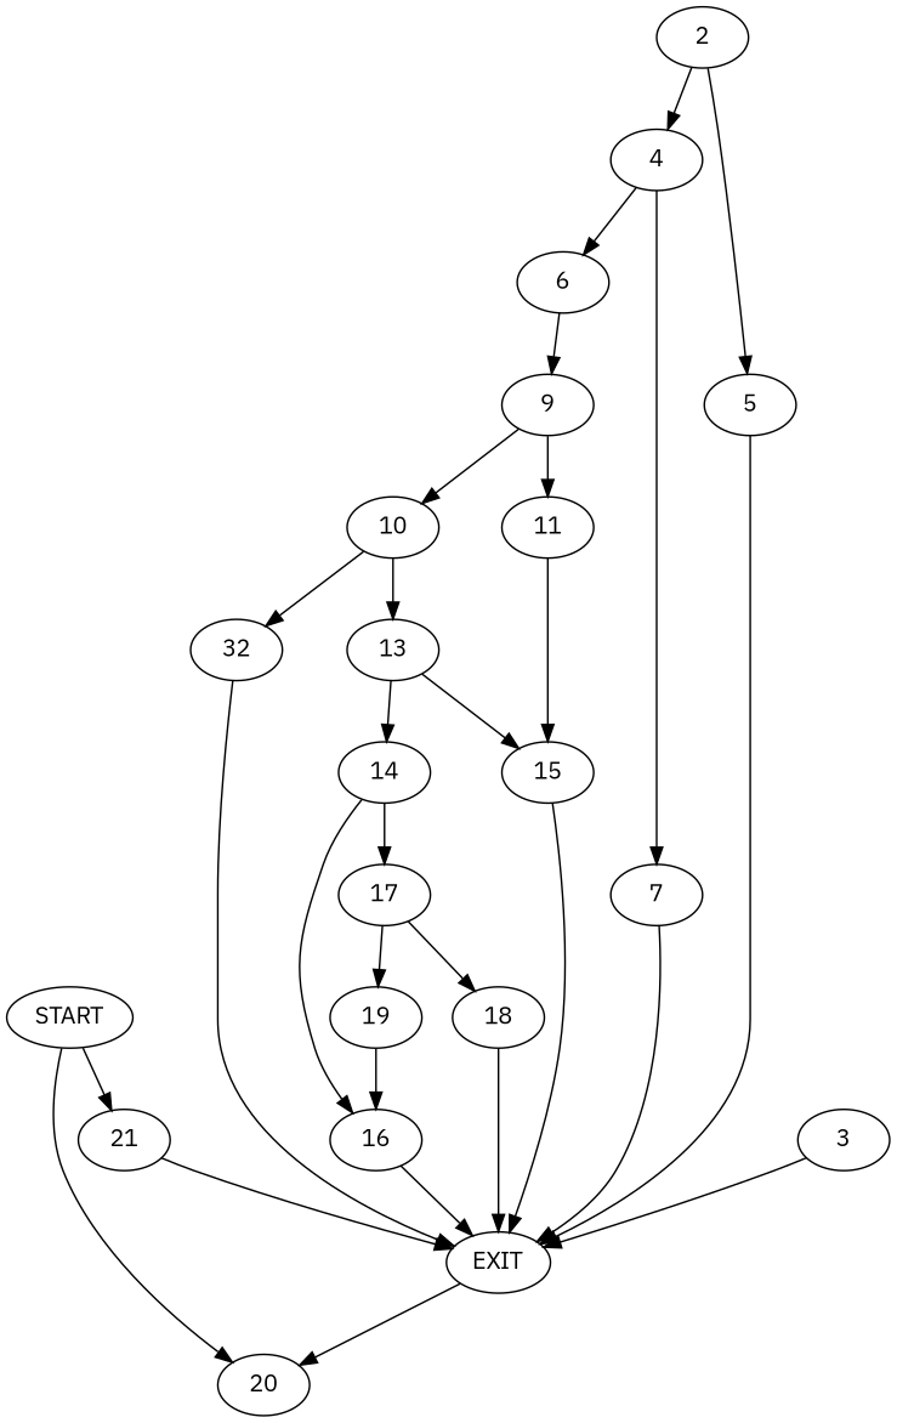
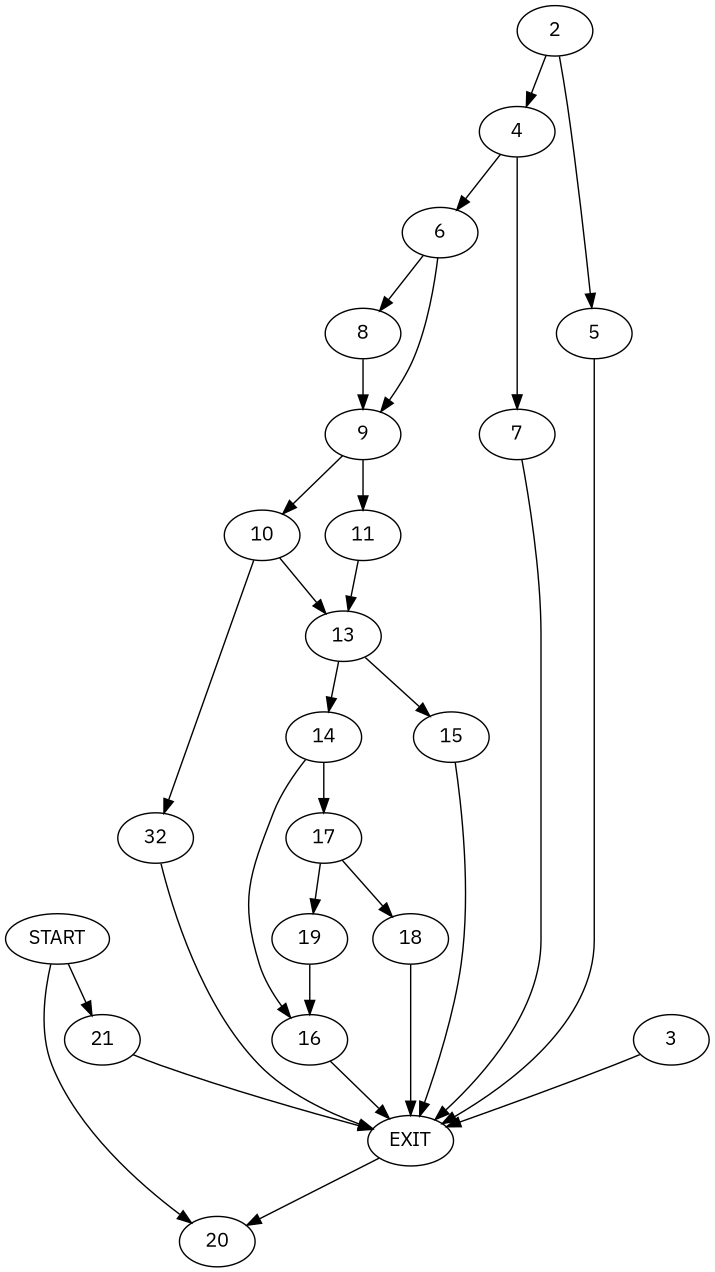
  digraph {
    fontname="IBM Plex Sans"
    node [fontname="IBM Plex Sans"]
    edge [fontname="IBM Plex Sans"]
    n1 [label=START]
    20
    21
    n4 [label=EXIT]
    2
    4
    5
    3
    6
    7
+   8
    9
    10
    11
    n15 [label=32]
    13
    14
    15
    16
    17
    18
    19
    n1 -> 20
    n1 -> 21
    21 -> n4
    n4 -> 20
    2 -> 4
    2 -> 5
    4 -> 6
    4 -> 7
    5 -> n4
    3 -> n4
+   6 -> 8
    6 -> 9
    7 -> n4
+   8 -> 9
    9 -> 10
    9 -> 11
    10 -> n15
    10 -> 13
-   11 -> 15
+   11 -> 13
    n15 -> n4
    13 -> 14
    13 -> 15
    14 -> 16
    14 -> 17
    15 -> n4
    16 -> n4
    17 -> 18
    17 -> 19
    18 -> n4
    19 -> 16
  }
